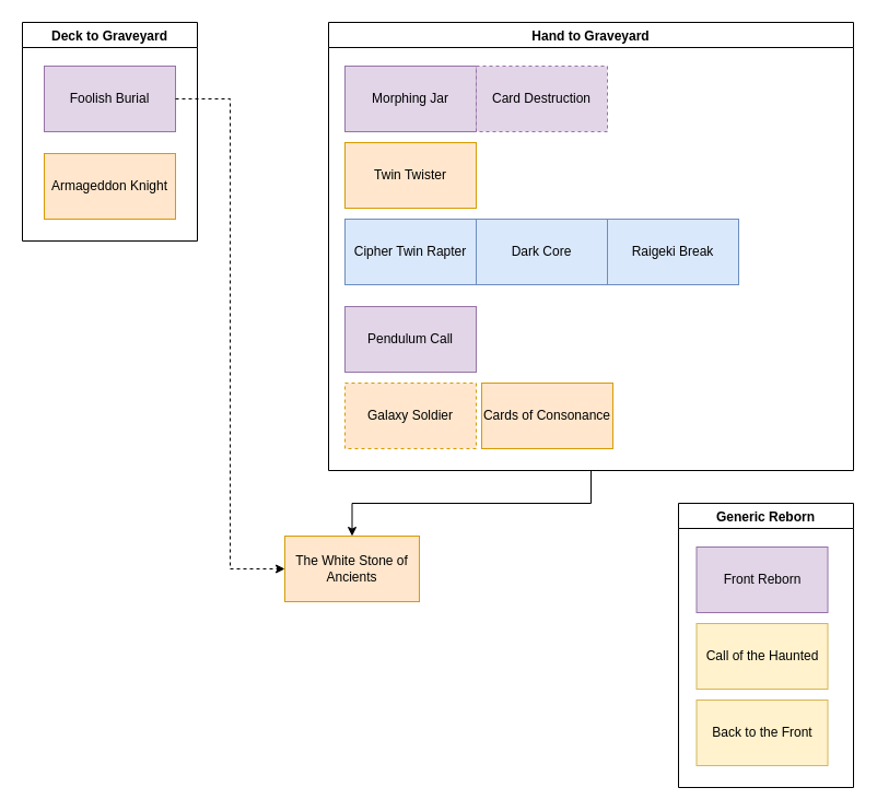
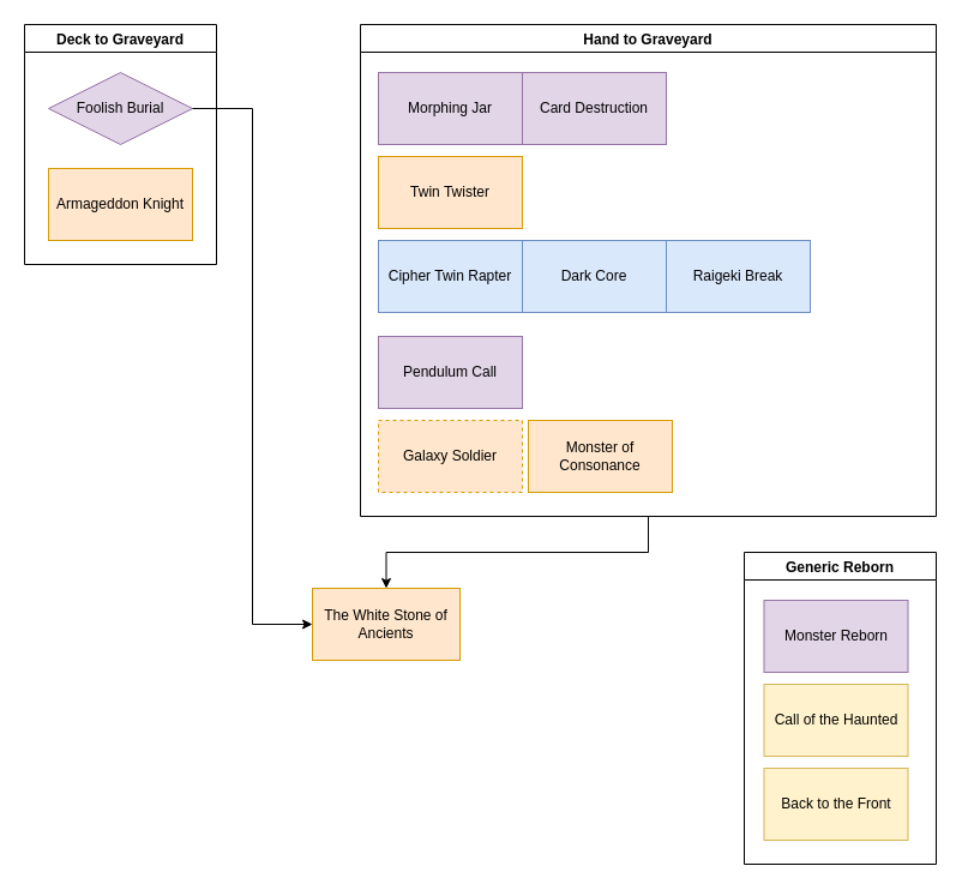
  <mxCell id="0" />
  <mxCell id="1" parent="0" />
  <mxCell id="2" value="Deck to Graveyard" style="swimlane;" parent="1" vertex="1"><mxGeometry x="20" y="20" width="160" height="200" as="geometry" /></mxCell>
- <mxCell id="3" value="Foolish Burial" style="whiteSpace=wrap;html=1;fillColor=#e1d5e7;strokeColor=#9673a6;" parent="2" vertex="1"><mxGeometry x="20" y="40" width="120" height="60" as="geometry" /></mxCell>
+ <mxCell id="3" value="Foolish Burial" style="rhombus;whiteSpace=wrap;html=1;fillColor=#e1d5e7;strokeColor=#9673a6;" parent="2" vertex="1"><mxGeometry x="20" y="40" width="120" height="60" as="geometry" /></mxCell>
  <mxCell id="4" value="Armageddon Knight" style="whiteSpace=wrap;html=1;fillColor=#ffe6cc;strokeColor=#d79b00;" parent="2" vertex="1"><mxGeometry x="20" y="120" width="120" height="60" as="geometry" /></mxCell>
  <mxCell id="5" value="" style="edgeStyle=orthogonalEdgeStyle;rounded=0;orthogonalLoop=1;jettySize=auto;html=1;" parent="1" source="6" target="16" edge="1"><mxGeometry relative="1" as="geometry" /></mxCell>
  <mxCell id="6" value="Hand to Graveyard" style="swimlane;" parent="1" vertex="1"><mxGeometry x="300" y="20" width="480" height="410" as="geometry" /></mxCell>
  <mxCell id="7" value="Morphing Jar" style="whiteSpace=wrap;html=1;fillColor=#e1d5e7;strokeColor=#9673a6;" parent="6" vertex="1"><mxGeometry x="15" y="40" width="120" height="60" as="geometry" /></mxCell>
  <mxCell id="8" value="Raigeki Break" style="whiteSpace=wrap;html=1;fillColor=#dae8fc;strokeColor=#6c8ebf;" parent="6" vertex="1"><mxGeometry x="255" y="180" width="120" height="60" as="geometry" /></mxCell>
  <mxCell id="9" value="Dark Core" style="whiteSpace=wrap;html=1;fillColor=#dae8fc;strokeColor=#6c8ebf;" parent="6" vertex="1"><mxGeometry x="135" y="180" width="120" height="60" as="geometry" /></mxCell>
  <mxCell id="10" value="Twin Twister" style="whiteSpace=wrap;html=1;fillColor=#ffe6cc;strokeColor=#d79b00;" parent="6" vertex="1"><mxGeometry x="15" y="110" width="120" height="60" as="geometry" /></mxCell>
- <mxCell id="11" value="Card Destruction" style="whiteSpace=wrap;html=1;fillColor=#e1d5e7;strokeColor=#9673a6;dashed=1;" parent="6" vertex="1"><mxGeometry x="135" y="40" width="120" height="60" as="geometry" /></mxCell>
+ <mxCell id="11" value="Card Destruction" style="whiteSpace=wrap;html=1;fillColor=#e1d5e7;strokeColor=#9673a6;" parent="6" vertex="1"><mxGeometry x="135" y="40" width="120" height="60" as="geometry" /></mxCell>
  <mxCell id="12" value="Cipher Twin Rapter" style="rounded=0;whiteSpace=wrap;html=1;fillColor=#dae8fc;strokeColor=#6c8ebf;" parent="6" vertex="1"><mxGeometry x="15" y="180" width="120" height="60" as="geometry" /></mxCell>
- <mxCell id="13" value="Cards of Consonance" style="whiteSpace=wrap;html=1;fillColor=#ffe6cc;strokeColor=#d79b00;" parent="6" vertex="1"><mxGeometry x="140" y="330" width="120" height="60" as="geometry" /></mxCell>
+ <mxCell id="13" value="Monster of Consonance" style="whiteSpace=wrap;html=1;fillColor=#ffe6cc;strokeColor=#d79b00;" parent="6" vertex="1"><mxGeometry x="140" y="330" width="120" height="60" as="geometry" /></mxCell>
  <mxCell id="14" value="Pendulum Call" style="whiteSpace=wrap;html=1;fillColor=#e1d5e7;strokeColor=#9673a6;" parent="6" vertex="1"><mxGeometry x="15" y="260" width="120" height="60" as="geometry" /></mxCell>
  <mxCell id="15" value="Galaxy Soldier" style="whiteSpace=wrap;html=1;fillColor=#ffe6cc;strokeColor=#d79b00;dashed=1;" parent="6" vertex="1"><mxGeometry x="15" y="330" width="120" height="60" as="geometry" /></mxCell>
  <mxCell id="16" value="The White Stone of Ancients" style="whiteSpace=wrap;html=1;fillColor=#ffe6cc;strokeColor=#d79b00;" parent="1" vertex="1"><mxGeometry x="260" y="490" width="123" height="60" as="geometry" /></mxCell>
- <mxCell id="17" style="edgeStyle=orthogonalEdgeStyle;rounded=0;orthogonalLoop=1;jettySize=auto;html=1;entryX=0;entryY=0.5;entryDx=0;entryDy=0;dashed=1;" parent="1" source="3" target="16" edge="1"><mxGeometry relative="1" as="geometry" /></mxCell>
+ <mxCell id="17" style="edgeStyle=orthogonalEdgeStyle;rounded=0;orthogonalLoop=1;jettySize=auto;html=1;entryX=0;entryY=0.5;entryDx=0;entryDy=0;" parent="1" source="3" target="16" edge="1"><mxGeometry relative="1" as="geometry" /></mxCell>
  <mxCell id="18" value="Generic Reborn" style="swimlane;" parent="1" vertex="1"><mxGeometry x="620" y="460" width="160" height="260" as="geometry" /></mxCell>
- <mxCell id="19" value="Front Reborn" style="whiteSpace=wrap;html=1;fillColor=#e1d5e7;strokeColor=#9673a6;" parent="18" vertex="1"><mxGeometry x="16.5" y="40" width="120" height="60" as="geometry" /></mxCell>
+ <mxCell id="19" value="Monster Reborn" style="whiteSpace=wrap;html=1;fillColor=#e1d5e7;strokeColor=#9673a6;" parent="18" vertex="1"><mxGeometry x="16.5" y="40" width="120" height="60" as="geometry" /></mxCell>
  <mxCell id="20" value="Call of the Haunted" style="whiteSpace=wrap;html=1;fillColor=#fff2cc;strokeColor=#d6b656;" parent="18" vertex="1"><mxGeometry x="16.5" y="110" width="120" height="60" as="geometry" /></mxCell>
  <mxCell id="21" value="Back to the Front" style="whiteSpace=wrap;html=1;fillColor=#fff2cc;strokeColor=#d6b656;" parent="18" vertex="1"><mxGeometry x="16.5" y="180" width="120" height="60" as="geometry" /></mxCell>
